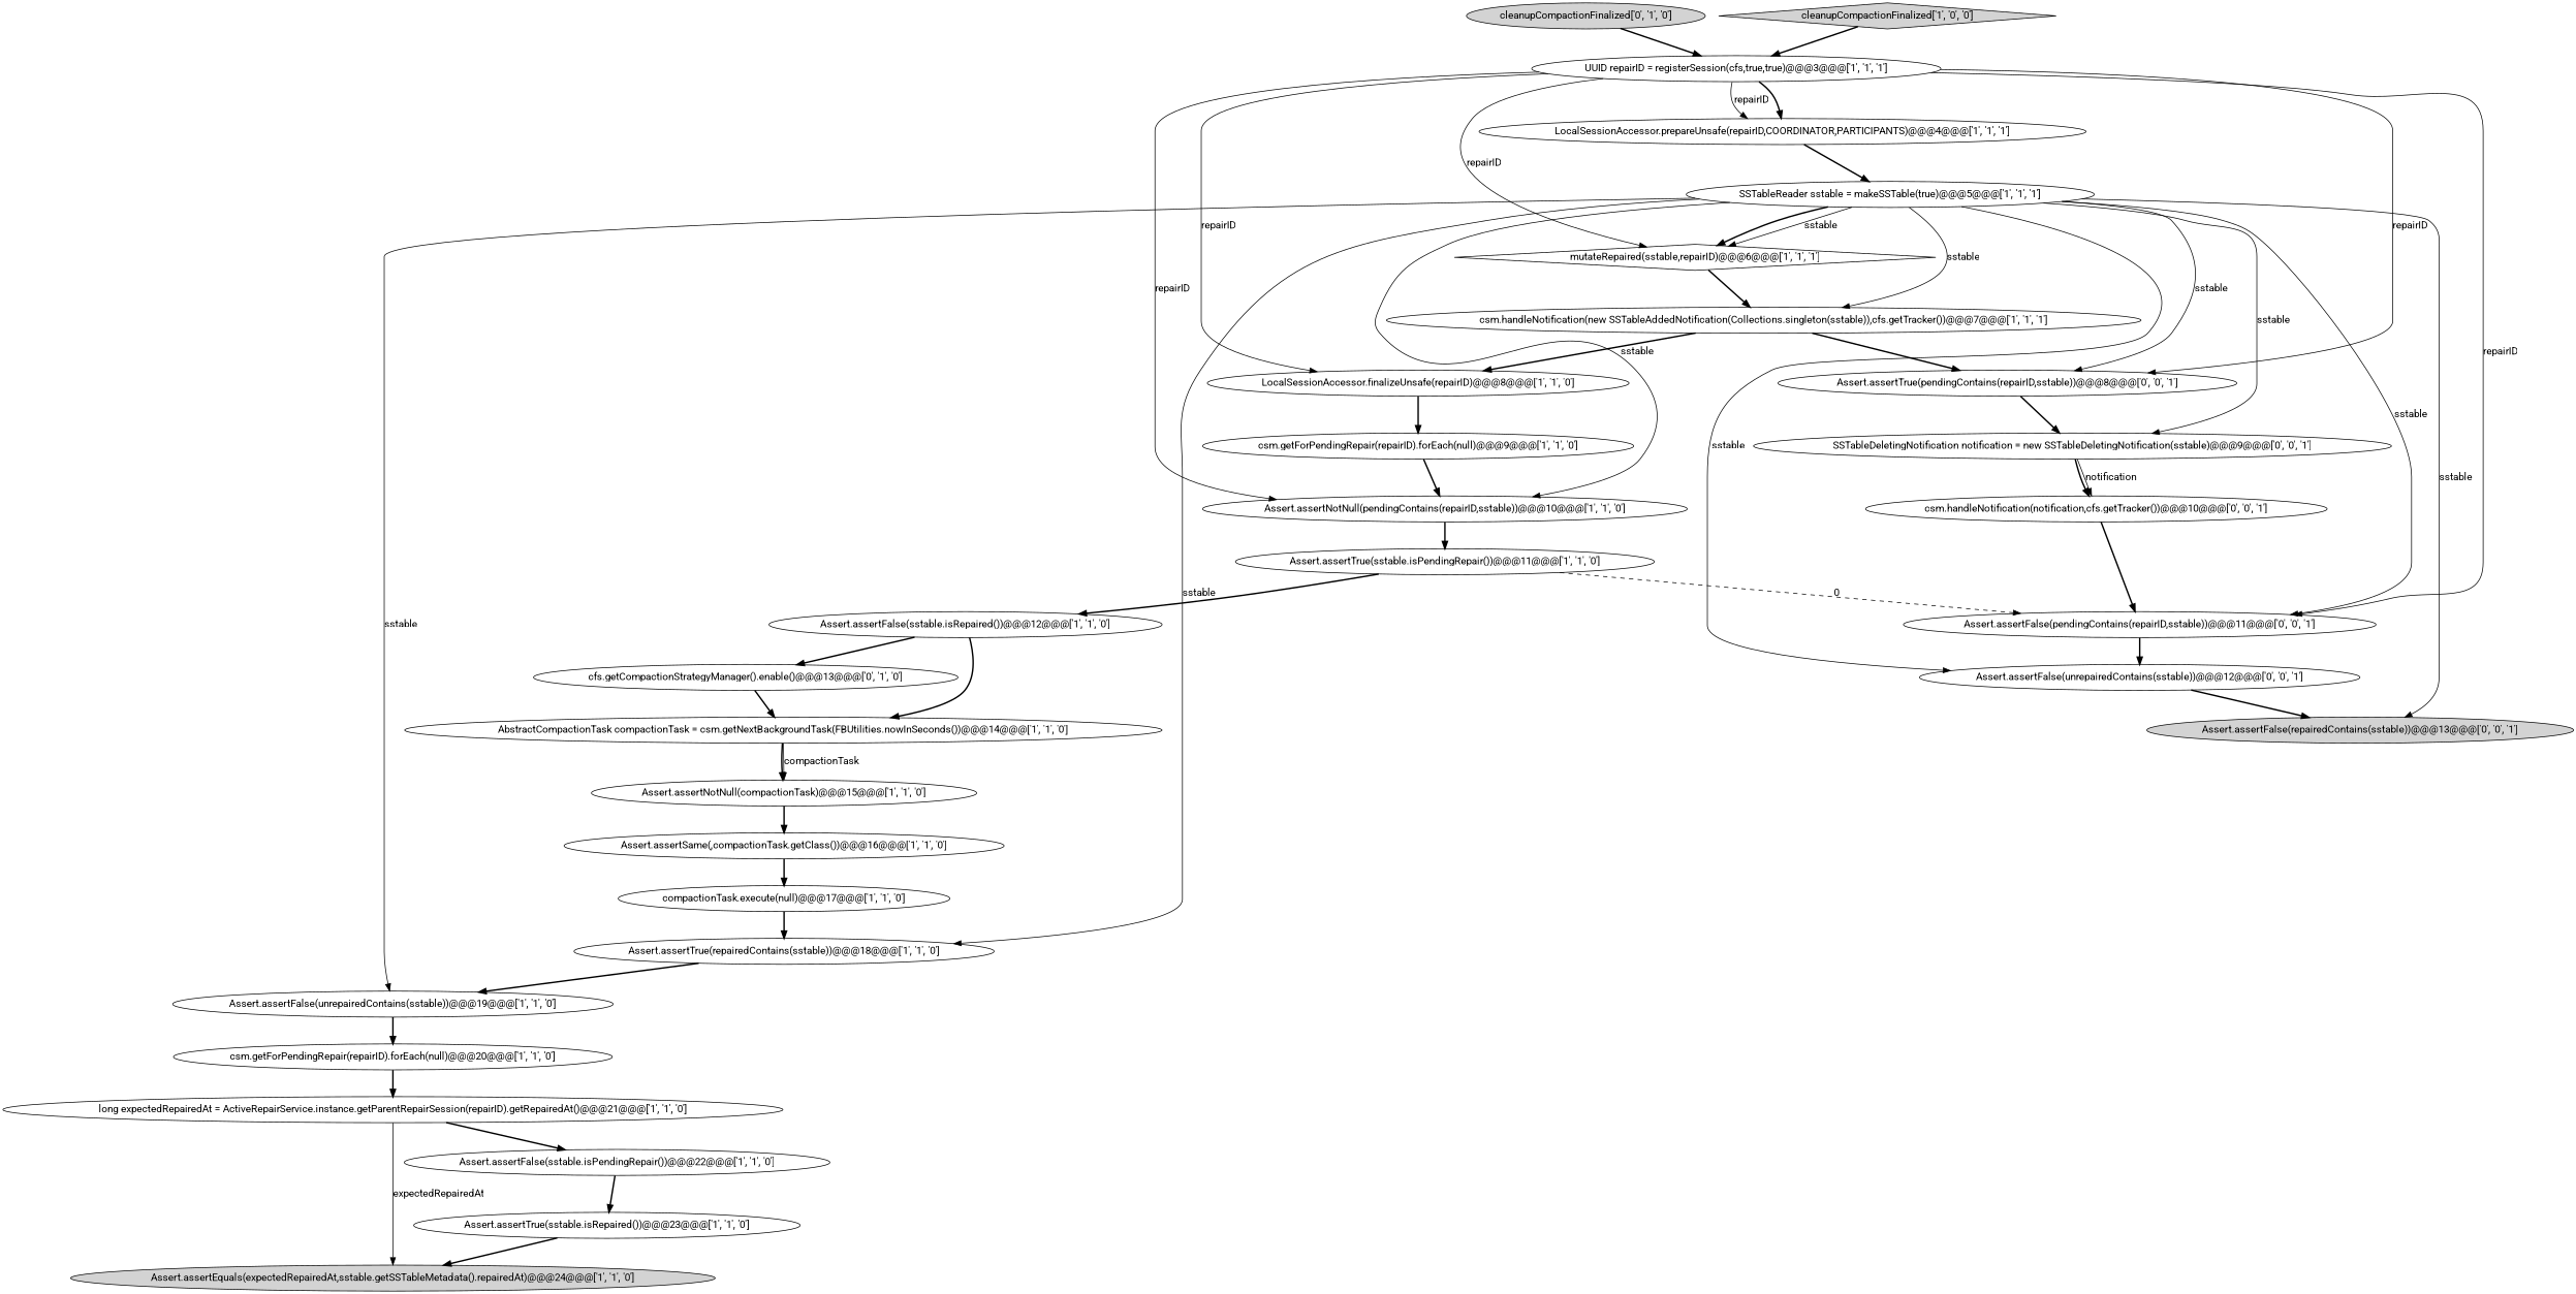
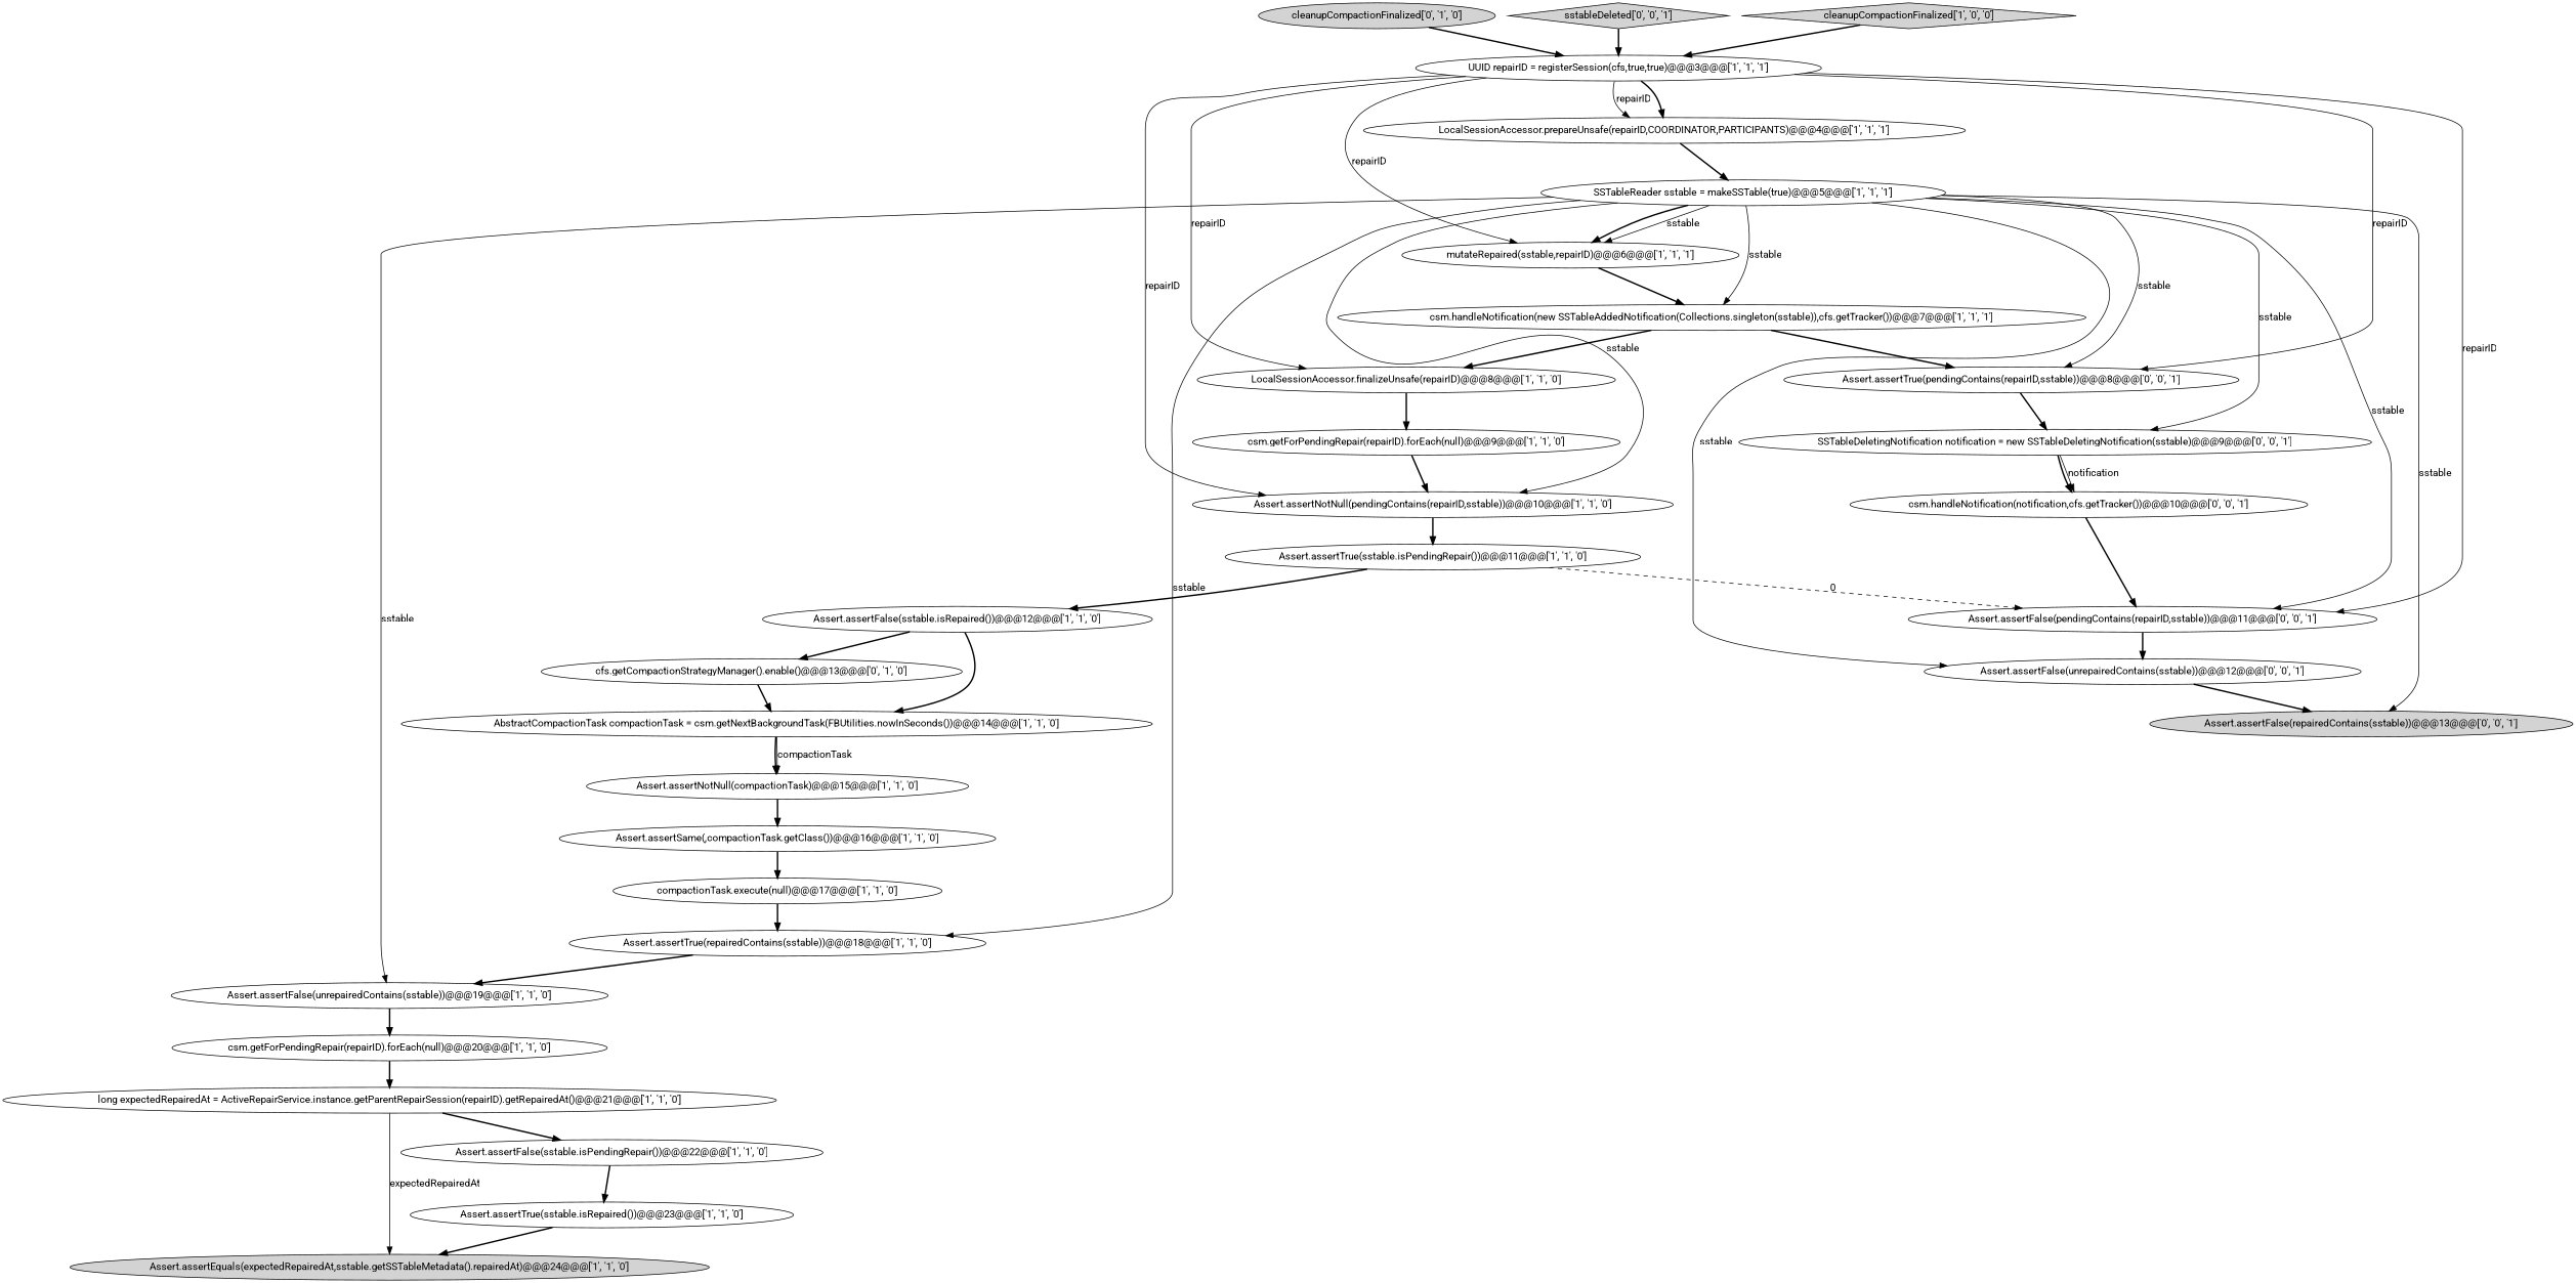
  digraph {
    fontname=Roboto
    node [fillcolor=white fontname=Roboto shape=ellipse style=filled]
    edge [fontname=Roboto style=bold]
    n1 [label="Assert.assertFalse(unrepairedContains(sstable))@@@19@@@['1', '1', '0']"]
    n2 [label="csm.getForPendingRepair(repairID).forEach(null)@@@20@@@['1', '1', '0']"]
    n3 [label="long expectedRepairedAt = ActiveRepairService.instance.getParentRepairSession(repairID).getRepairedAt()@@@21@@@['1', '1', '0']"]
    n4 [label="Assert.assertFalse(pendingContains(repairID,sstable))@@@11@@@['0', '0', '1']"]
    n5 [label="Assert.assertFalse(unrepairedContains(sstable))@@@12@@@['0', '0', '1']"]
    n6 [fillcolor=lightgray label="Assert.assertFalse(repairedContains(sstable))@@@13@@@['0', '0', '1']"]
    n7 [label="Assert.assertTrue(sstable.isPendingRepair())@@@11@@@['1', '1', '0']"]
    n8 [label="Assert.assertFalse(sstable.isRepaired())@@@12@@@['1', '1', '0']"]
    n9 [label="AbstractCompactionTask compactionTask = csm.getNextBackgroundTask(FBUtilities.nowInSeconds())@@@14@@@['1', '1', '0']"]
    n10 [label="cfs.getCompactionStrategyManager().enable()@@@13@@@['0', '1', '0']"]
    n11 [label="UUID repairID = registerSession(cfs,true,true)@@@3@@@['1', '1', '1']"]
    n12 [label="LocalSessionAccessor.finalizeUnsafe(repairID)@@@8@@@['1', '1', '0']"]
    n13 [label="LocalSessionAccessor.prepareUnsafe(repairID,COORDINATOR,PARTICIPANTS)@@@4@@@['1', '1', '1']"]
    n14 [label="Assert.assertTrue(pendingContains(repairID,sstable))@@@8@@@['0', '0', '1']"]
    n15 [label="Assert.assertNotNull(pendingContains(repairID,sstable))@@@10@@@['1', '1', '0']"]
-   n16 [label="mutateRepaired(sstable,repairID)@@@6@@@['1', '1', '1']" shape=diamond]
+   n16 [label="mutateRepaired(sstable,repairID)@@@6@@@['1', '1', '1']"]
    n17 [label="csm.getForPendingRepair(repairID).forEach(null)@@@9@@@['1', '1', '0']"]
    n18 [label="SSTableReader sstable = makeSSTable(true)@@@5@@@['1', '1', '1']"]
    n19 [label="SSTableDeletingNotification notification = new SSTableDeletingNotification(sstable)@@@9@@@['0', '0', '1']"]
    n20 [label="csm.handleNotification(new SSTableAddedNotification(Collections.singleton(sstable)),cfs.getTracker())@@@7@@@['1', '1', '1']"]
    n21 [fillcolor=lightgray label="cleanupCompactionFinalized['0', '1', '0']"]
+   n22 [fillcolor=lightgray label="sstableDeleted['0', '0', '1']" shape=diamond]
    n23 [label="csm.handleNotification(notification,cfs.getTracker())@@@10@@@['0', '0', '1']"]
    n24 [label="Assert.assertTrue(repairedContains(sstable))@@@18@@@['1', '1', '0']"]
    n25 [fillcolor=lightgray label="Assert.assertEquals(expectedRepairedAt,sstable.getSSTableMetadata().repairedAt)@@@24@@@['1', '1', '0']"]
    n26 [label="Assert.assertSame(,compactionTask.getClass())@@@16@@@['1', '1', '0']"]
    n27 [label="compactionTask.execute(null)@@@17@@@['1', '1', '0']"]
    n28 [label="Assert.assertFalse(sstable.isPendingRepair())@@@22@@@['1', '1', '0']"]
    n29 [label="Assert.assertTrue(sstable.isRepaired())@@@23@@@['1', '1', '0']"]
    n30 [label="Assert.assertNotNull(compactionTask)@@@15@@@['1', '1', '0']"]
    n31 [fillcolor=lightgray label="cleanupCompactionFinalized['1', '0', '0']" shape=diamond]
    n1 -> n2
    n2 -> n3
    n3 -> n25 [label=expectedRepairedAt style=solid]
    n3 -> n28
    n4 -> n5
    n5 -> n6
    n7 -> n4 [label=0 style=dashed]
    n7 -> n8
    n8 -> n9
    n8 -> n10
    n9 -> n30 [label=compactionTask style=solid]
    n9 -> n30
    n10 -> n9
    n11 -> n4 [label=repairID style=solid]
    n11 -> n12 [label=repairID style=solid]
    n11 -> n13
    n11 -> n13 [label=repairID style=solid]
    n11 -> n14 [label=repairID style=solid]
    n11 -> n15 [label=repairID style=solid]
    n11 -> n16 [label=repairID style=solid]
    n12 -> n17
    n13 -> n18
    n14 -> n19
    n15 -> n7
    n16 -> n20
    n17 -> n15
    n18 -> n1 [label=sstable style=solid]
    n18 -> n4 [label=sstable style=solid]
    n18 -> n5 [label=sstable style=solid]
    n18 -> n6 [label=sstable style=solid]
    n18 -> n14 [label=sstable style=solid]
    n18 -> n15 [label=sstable style=solid]
    n18 -> n16 [label=sstable style=solid]
    n18 -> n16
    n18 -> n19 [label=sstable style=solid]
    n18 -> n20 [label=sstable style=solid]
    n18 -> n24 [label=sstable style=solid]
    n19 -> n23 [label=notification style=solid]
    n19 -> n23
    n20 -> n12
    n20 -> n14
    n21 -> n11
+   n22 -> n11
    n23 -> n4
    n24 -> n1
    n26 -> n27
    n27 -> n24
    n28 -> n29
    n29 -> n25
    n30 -> n26
    n31 -> n11
  }
